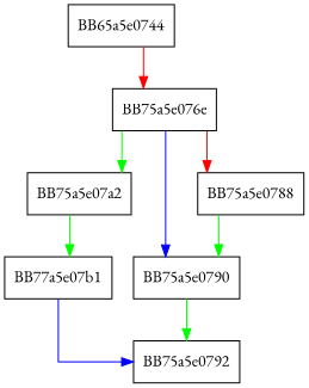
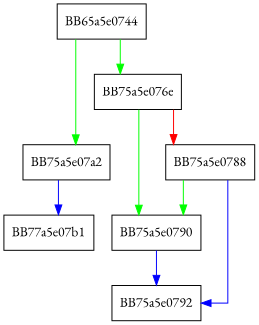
  digraph {
    fontname="EB Garamond"
    splines=ortho
    node [fontname="EB Garamond" shape=box]
    edge [color=green fontname="EB Garamond"]
    n1 [label=BB65a5e0744]
    BB75a5e07a2
    BB75a5e076e
    n4 [label=BB77a5e07b1]
    BB75a5e0790
    BB75a5e0788
    BB75a5e0792
-   BB75a5e076e -> BB75a5e07a2
-   n1 -> BB75a5e076e [color=red]
-   BB75a5e07a2 -> n4
-   BB75a5e076e -> BB75a5e0790 [color=blue]
+   n1 -> BB75a5e07a2
+   n1 -> BB75a5e076e
+   BB75a5e07a2 -> n4 [color=blue]
+   BB75a5e076e -> BB75a5e0790
    BB75a5e076e -> BB75a5e0788 [color=red]
-   n4 -> BB75a5e0792 [color=blue]
-   BB75a5e0790 -> BB75a5e0792
+   BB75a5e0788 -> BB75a5e0792 [color=blue]
+   BB75a5e0790 -> BB75a5e0792 [color=blue]
    BB75a5e0788 -> BB75a5e0790
  }
